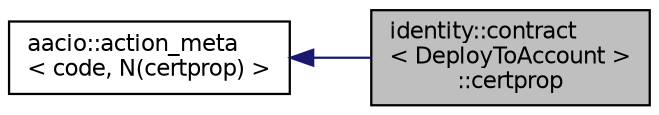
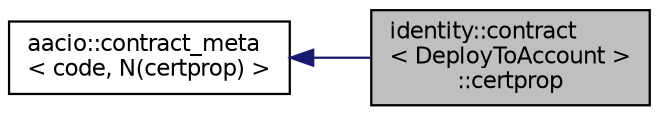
  digraph {
    rankdir=LR
    node [color=black fontname=Helvetica fontsize=10 shape=record style=filled]
    n1 [fillcolor=grey75 fontcolor=black height=0.2 label="identity::contract\l\< DeployToAccount \>\l::certprop" width=0.4]
-   n2 [fillcolor=white height=0.2 label="aacio::action_meta\l\< code, N(certprop) \>" width=0.4]
+   n2 [fillcolor=white height=0.2 label="aacio::contract_meta\l\< code, N(certprop) \>" width=0.4]
    n2 -> n1 [color=midnightblue dir=back fontname=Helvetica fontsize=10 labelfontname=Helvetica labelfontsize=10 style=solid]
  }
